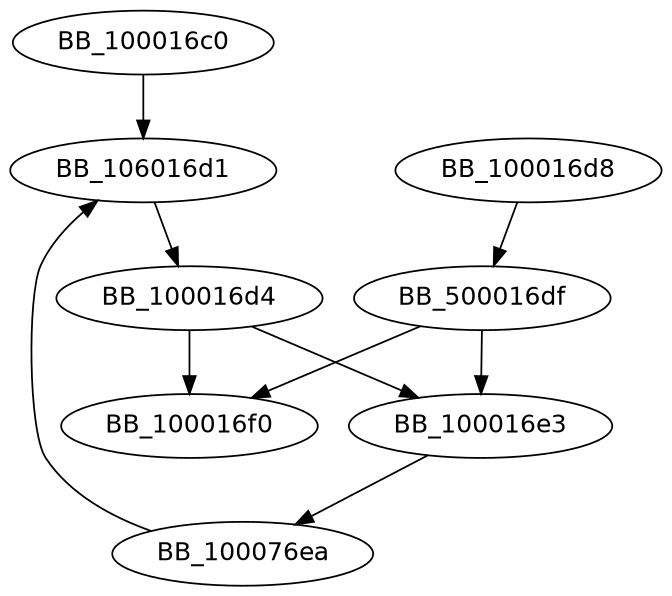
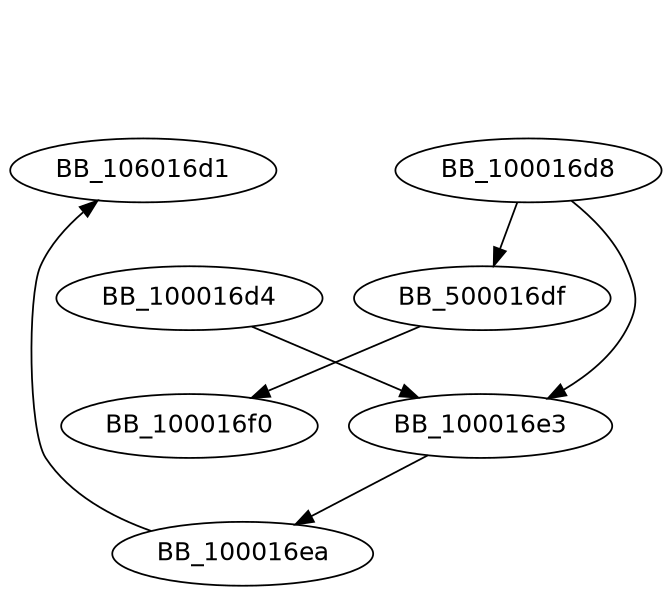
  digraph {
    fontname="DejaVu Sans"
    node [fontname="DejaVu Sans"]
    edge [fontname="DejaVu Sans"]
    n1 [label=BB_106016d1]
-   BB_100016c0
    BB_100016d4
    BB_100016f0
    BB_100016e3
    n6 [label=BB_500016df]
    BB_100016d8
-   BB_100016ea [label=BB_100076ea]
-   n1 -> BB_100016d4
-   BB_100016c0 -> n1
-   BB_100016d4 -> BB_100016f0
+   BB_100016ea
    BB_100016d4 -> BB_100016e3
    BB_100016e3 -> BB_100016ea
    n6 -> BB_100016f0
-   n6 -> BB_100016e3
+   BB_100016d8 -> BB_100016e3
    BB_100016d8 -> n6
    BB_100016ea -> n1
  }
